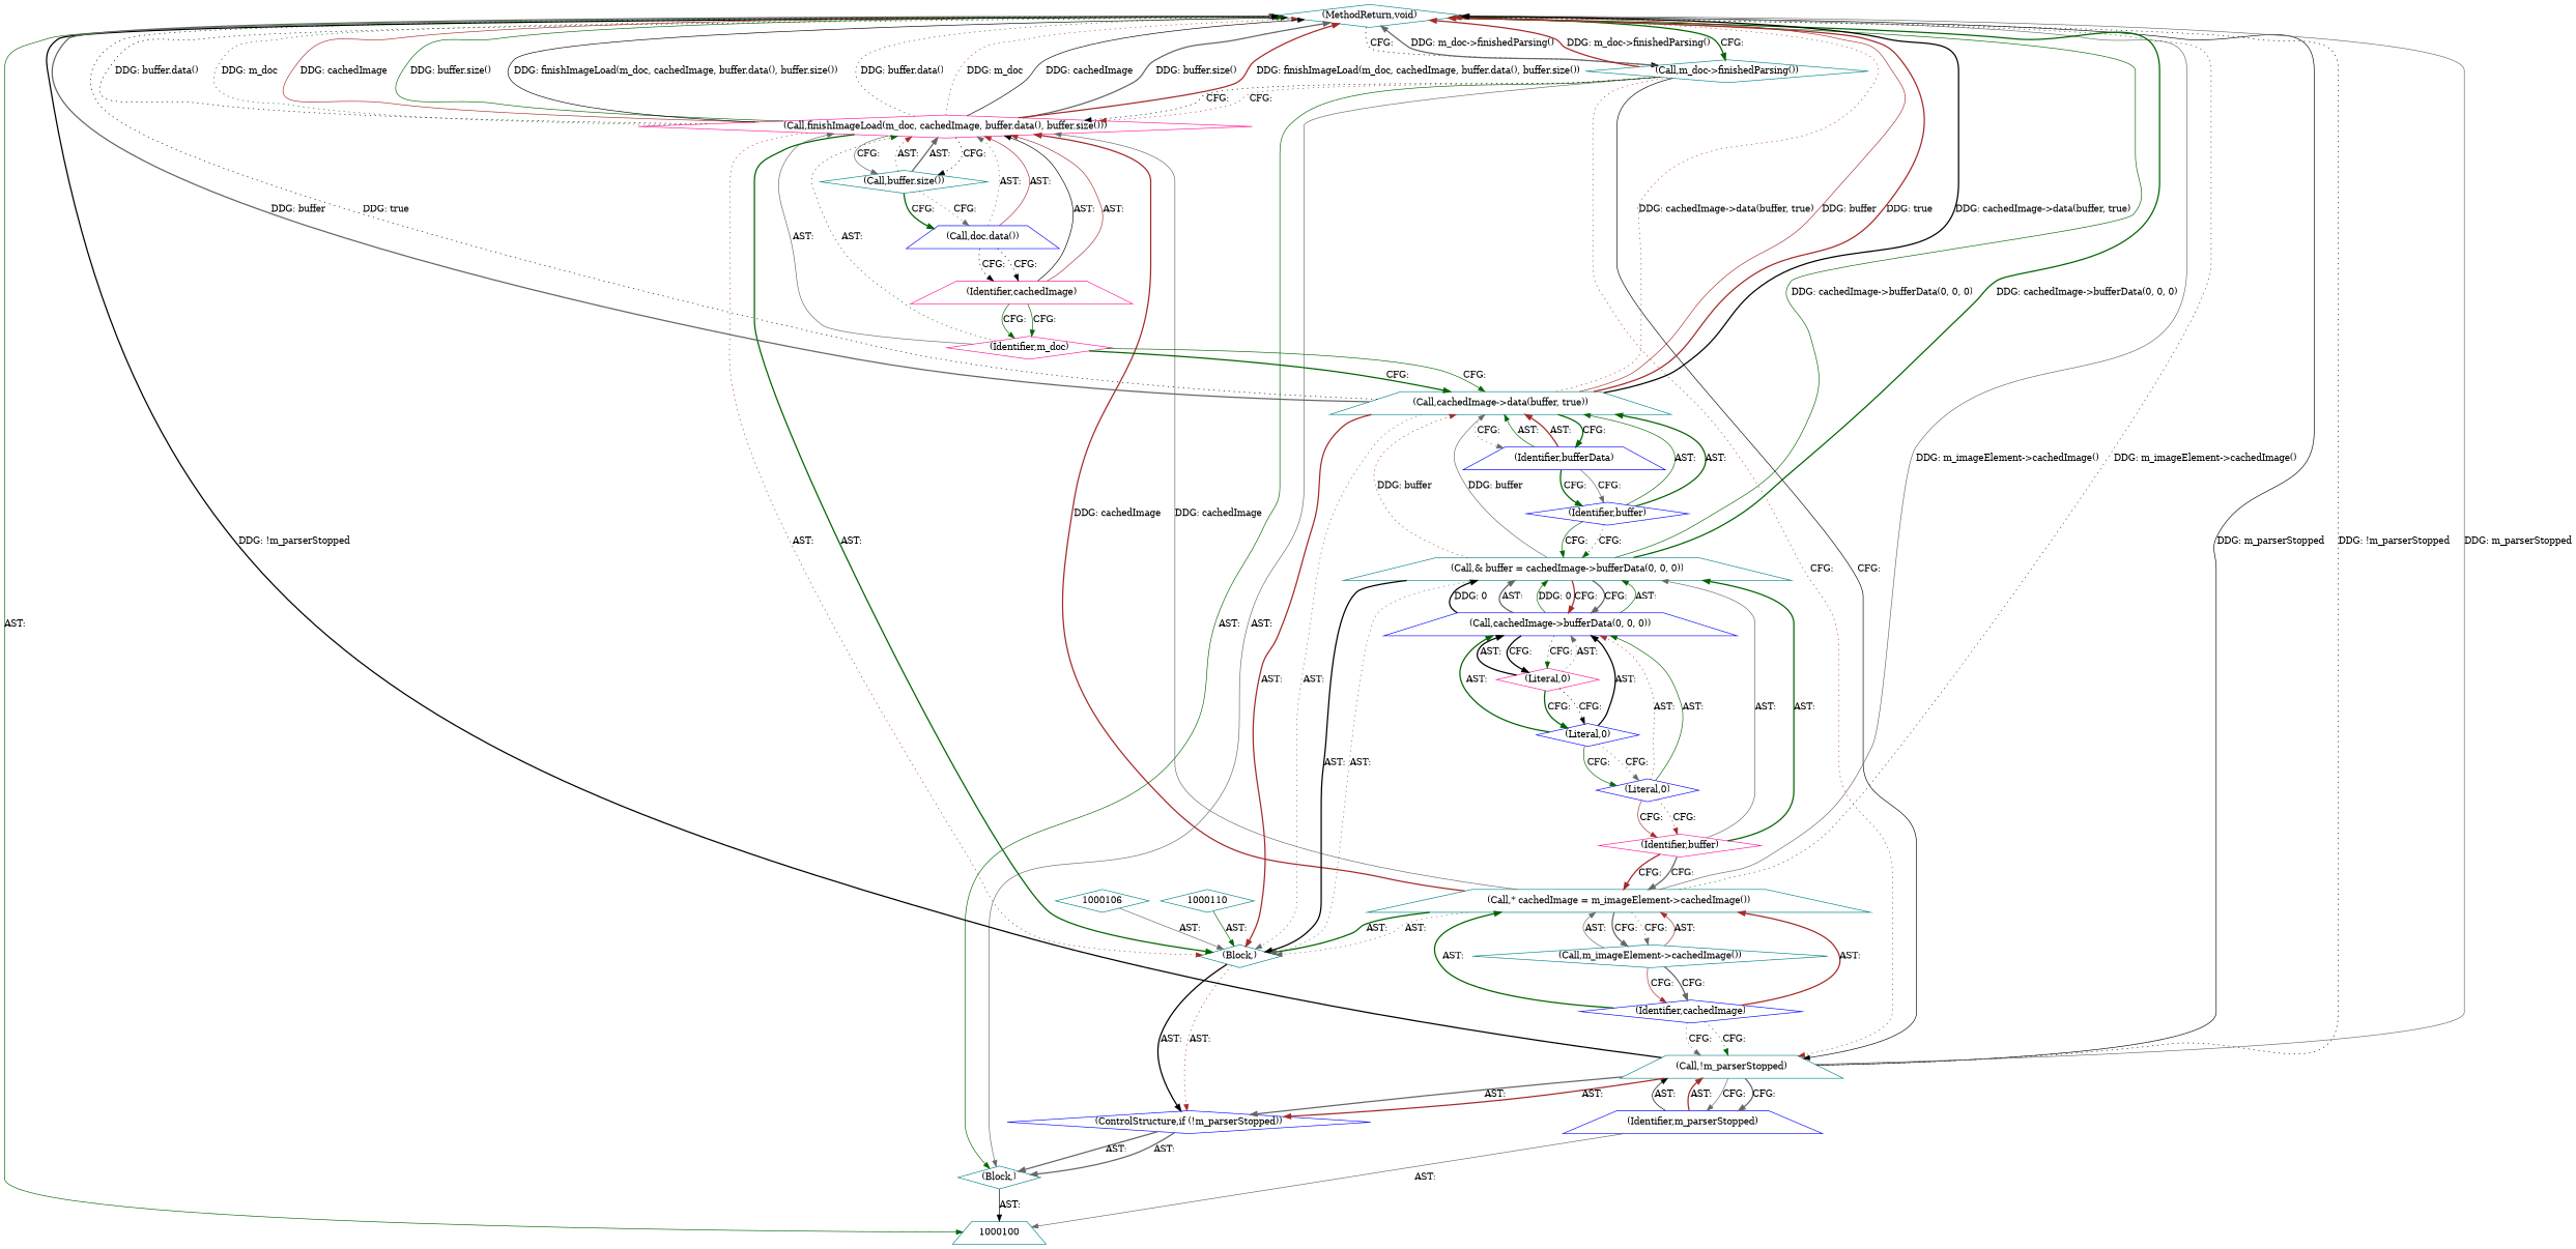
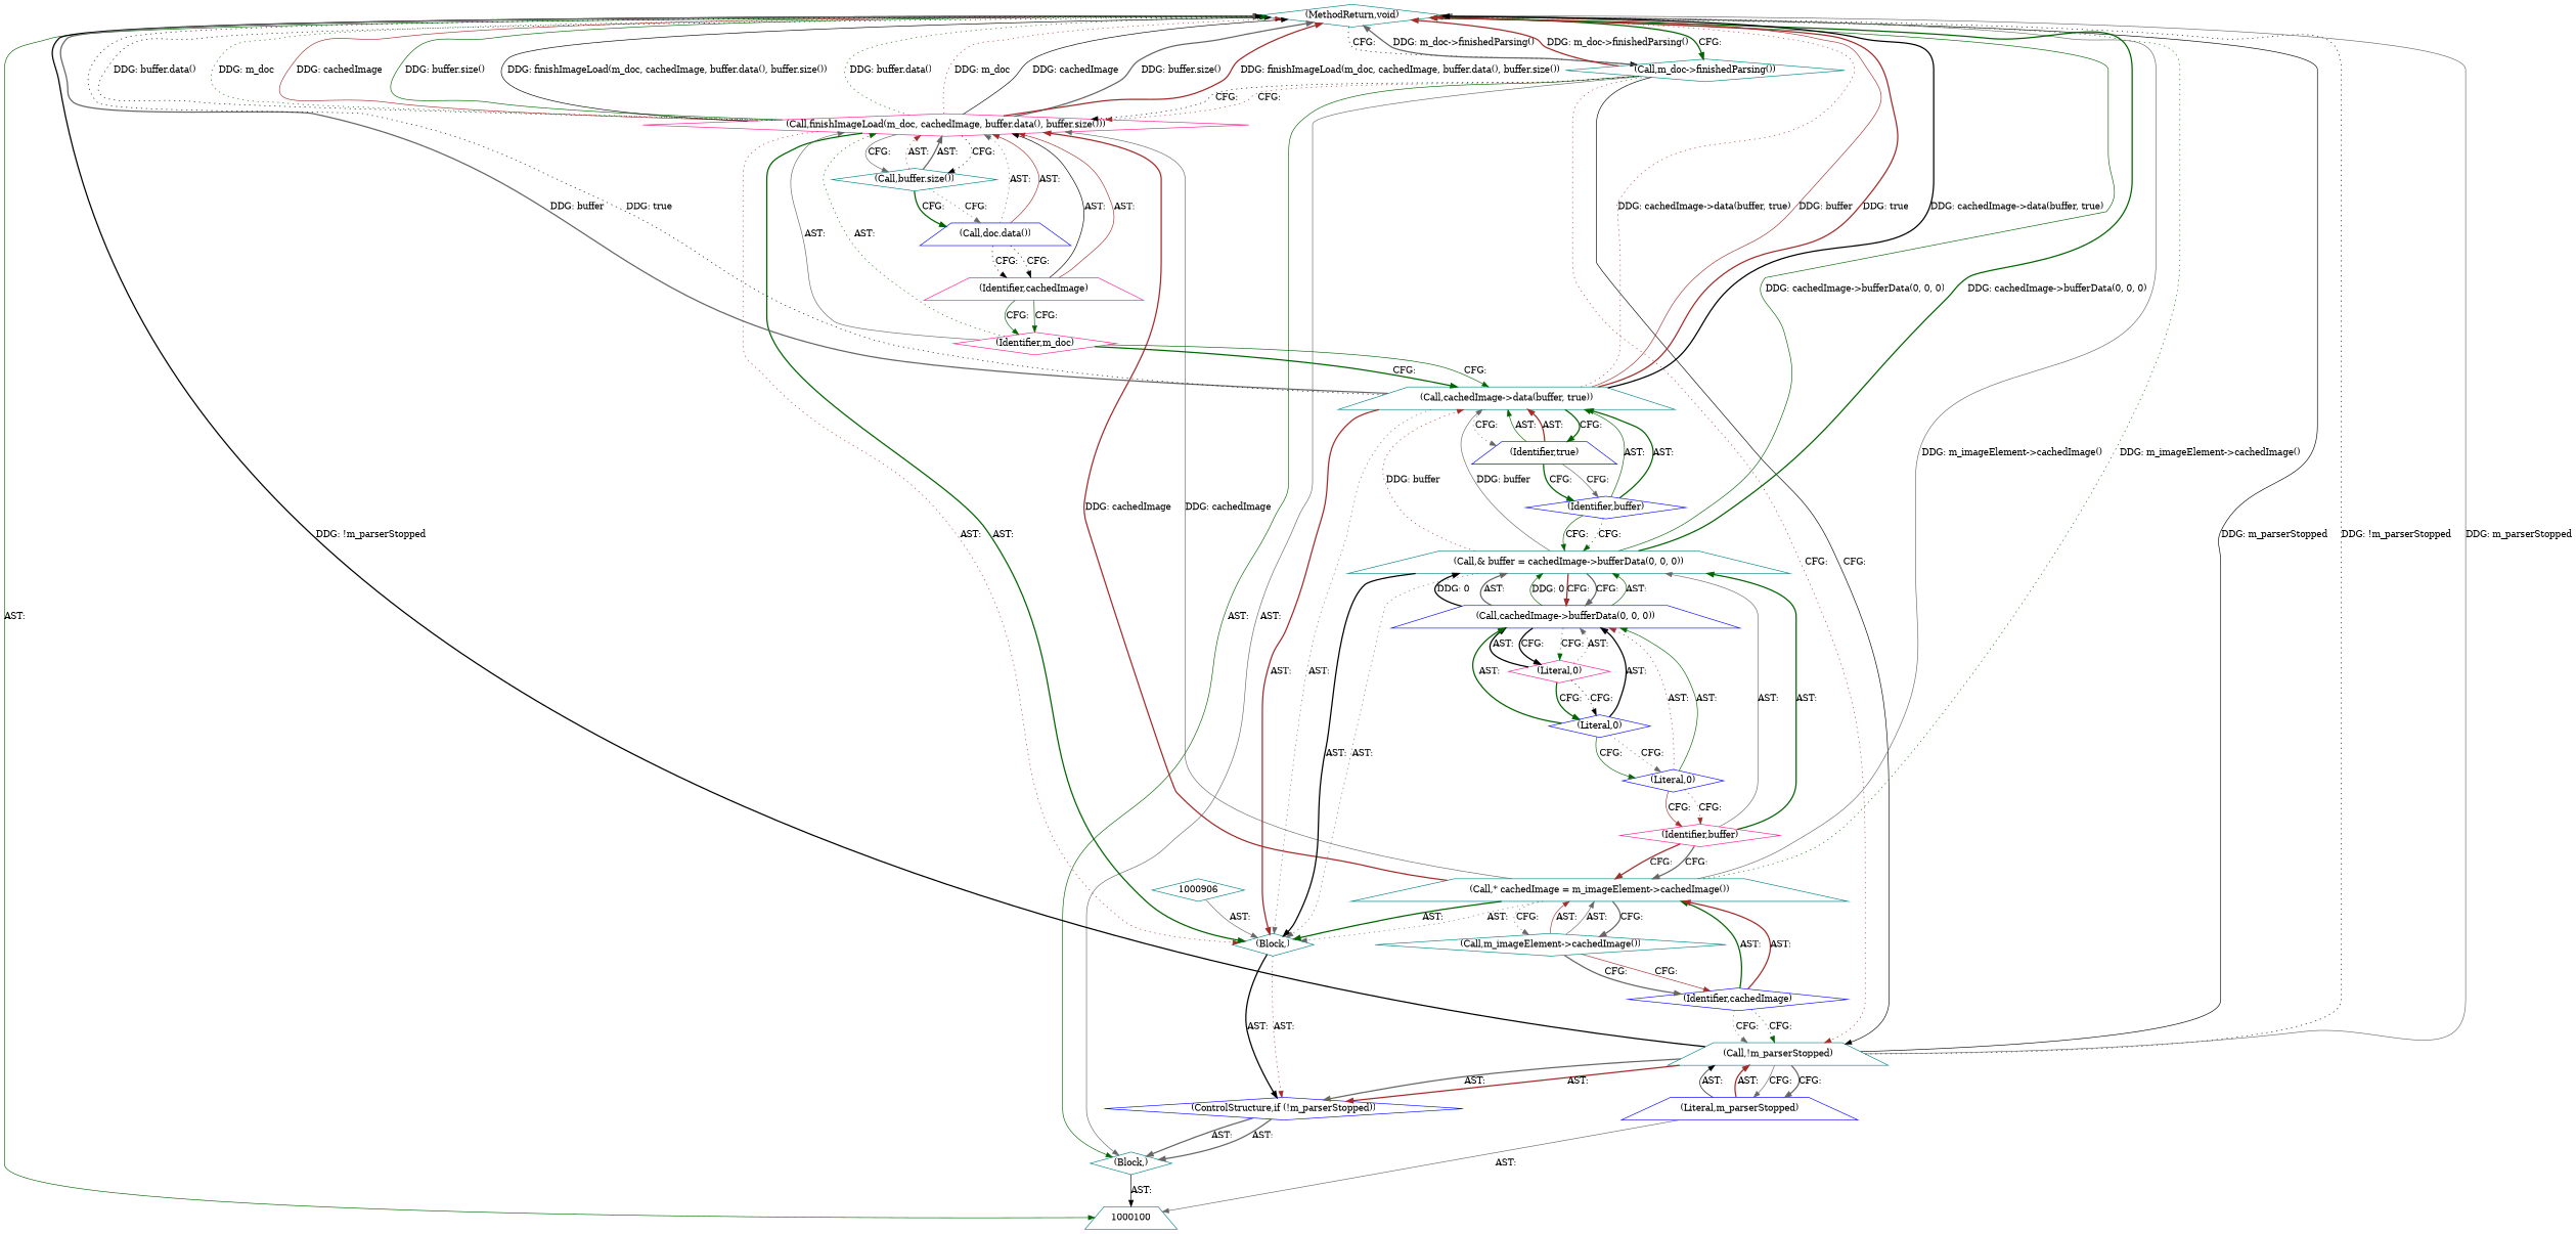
  digraph {
    node [color=teal shape=diamond]
    edge [color=gray40 style=bold]
    n1 [label="(MethodReturn,void)"]
    n2 [label="(Call,m_doc->finishedParsing())"]
    1000100 [shape=trapezium]
    n4 [label="(Block,)"]
    n5 [label="(Call,!m_parserStopped)" shape=trapezium]
    n6 [color=deeppink label="(Call,finishImageLoad(m_doc, cachedImage, buffer.data(), buffer.size()))"]
    n7 [color=blue label="(ControlStructure,if (!m_parserStopped))"]
-   n8 [color=blue label="(Identifier,m_parserStopped)" shape=trapezium]
+   n8 [color=blue label="(Literal,m_parserStopped)" shape=trapezium]
    n9 [label="(Block,)"]
    n10 [label="(Call,buffer.size())"]
    n11 [label="(Call,* cachedImage = m_imageElement->cachedImage())" shape=trapezium]
    n12 [label="(Call,m_imageElement->cachedImage())"]
    n13 [color=blue label="(Identifier,cachedImage)"]
    n14 [label="(Call,& buffer = cachedImage->bufferData(0, 0, 0))" shape=trapezium]
    n15 [color=blue label="(Call,cachedImage->bufferData(0, 0, 0))" shape=trapezium]
    n16 [label="(Call,cachedImage->data(buffer, true))" shape=trapezium]
    n17 [color=deeppink label="(Literal,0)"]
-   n18 [color=blue label="(Identifier,bufferData)" shape=trapezium]
+   n18 [color=blue label="(Identifier,true)" shape=trapezium]
    n19 [color=deeppink label="(Identifier,buffer)"]
    n20 [color=blue label="(Literal,0)"]
    n21 [color=blue label="(Literal,0)"]
    n22 [color=blue label="(Identifier,buffer)"]
    n23 [color=deeppink label="(Identifier,m_doc)"]
    n24 [color=deeppink label="(Identifier,cachedImage)" shape=trapezium]
    n25 [color=blue label="(Call,doc.data())" shape=trapezium]
-   1000106
-   1000110
+   1000106 [label=1000906]
    n1 -> n2 [color=darkgreen label="CFG: "]
    n1 -> n2 [color=black label="CFG: " style=dotted]
    n1 -> 1000100 [color=darkgreen label="AST: " style=solid]
    n2 -> n1 [label="DDG: m_doc->finishedParsing()"]
    n2 -> n1 [color=brown label="DDG: m_doc->finishedParsing()"]
    n2 -> n4 [label="AST: " style=solid]
    n2 -> n4 [color=darkgreen label="AST: " style=solid]
    n2 -> n5 [color=brown label="CFG: " style=dotted]
    n2 -> n5 [color=black label="CFG: " style=solid]
    n2 -> n6 [color=brown label="CFG: " style=dotted]
    n2 -> n6 [color=black label="CFG: " style=dotted]
    n4 -> 1000100 [color=black label="AST: " style=solid]
    n5 -> n1 [color=black label="DDG: m_parserStopped" style=solid]
    n5 -> n1 [color=black label="DDG: !m_parserStopped" style=dotted]
    n5 -> n1 [label="DDG: m_parserStopped" style=solid]
    n5 -> n1 [color=black label="DDG: !m_parserStopped"]
    n5 -> n7 [label="AST: "]
    n5 -> n7 [color=brown label="AST: "]
    n5 -> n8 [label="CFG: " style=solid]
    n5 -> n8 [label="CFG: "]
    n6 -> n1 [color=black label="DDG: buffer.data()" style=dotted]
    n6 -> n1 [color=darkgreen label="DDG: m_doc" style=dotted]
    n6 -> n1 [color=brown label="DDG: cachedImage" style=solid]
    n6 -> n1 [color=darkgreen label="DDG: buffer.size()" style=solid]
    n6 -> n1 [color=black label="DDG: finishImageLoad(m_doc, cachedImage, buffer.data(), buffer.size())" style=solid]
    n6 -> n1 [color=darkgreen label="DDG: buffer.data()" style=dotted]
    n6 -> n1 [color=brown label="DDG: m_doc" style=dotted]
    n6 -> n1 [color=black label="DDG: cachedImage" style=solid]
    n6 -> n1 [label="DDG: buffer.size()"]
    n6 -> n1 [color=brown label="DDG: finishImageLoad(m_doc, cachedImage, buffer.data(), buffer.size())"]
    n6 -> n9 [color=brown label="AST: " style=dotted]
    n6 -> n9 [color=darkgreen label="AST: "]
    n6 -> n10 [color=black label="CFG: " style=dotted]
    n6 -> n10 [label="CFG: " style=solid]
    n7 -> n4 [label="AST: "]
    n7 -> n4 [label="AST: "]
    n8 -> 1000100 [label="AST: " style=solid]
    n8 -> n5 [color=black label="AST: " style=solid]
    n8 -> n5 [color=brown label="AST: "]
    n9 -> n7 [color=brown label="AST: " style=dotted]
    n9 -> n7 [color=black label="AST: "]
    n10 -> n6 [color=brown label="AST: " style=dotted]
    n10 -> n6 [label="AST: "]
    n10 -> n25 [label="CFG: " style=dotted]
    n10 -> n25 [color=darkgreen label="CFG: "]
    n11 -> n1 [label="DDG: m_imageElement->cachedImage()" style=solid]
    n11 -> n1 [color=darkgreen label="DDG: m_imageElement->cachedImage()" style=dotted]
    n11 -> n6 [color=brown label="DDG: cachedImage"]
    n11 -> n6 [label="DDG: cachedImage" style=solid]
    n11 -> n9 [color=darkgreen label="AST: "]
    n11 -> n9 [label="AST: " style=dotted]
    n11 -> n12 [label="CFG: "]
    n11 -> n12 [label="CFG: " style=dotted]
    n12 -> n11 [color=brown label="AST: " style=solid]
    n12 -> n11 [label="AST: " style=solid]
    n12 -> n13 [color=brown label="CFG: " style=solid]
    n12 -> n13 [label="CFG: "]
    n13 -> n5 [color=darkgreen label="CFG: " style=dotted]
    n13 -> n5 [label="CFG: " style=dotted]
    n13 -> n11 [color=darkgreen label="AST: "]
    n13 -> n11 [color=brown label="AST: "]
    n14 -> n1 [color=darkgreen label="DDG: cachedImage->bufferData(0, 0, 0)" style=solid]
    n14 -> n1 [color=darkgreen label="DDG: cachedImage->bufferData(0, 0, 0)"]
    n14 -> n9 [color=black label="AST: "]
    n14 -> n9 [label="AST: " style=dotted]
    n14 -> n15 [color=brown label="CFG: "]
    n14 -> n15 [label="CFG: "]
    n14 -> n16 [color=brown label="DDG: buffer" style=dotted]
    n14 -> n16 [label="DDG: buffer" style=solid]
    n15 -> n14 [color=darkgreen label="AST: " style=solid]
    n15 -> n14 [color=black label="DDG: 0"]
    n15 -> n14 [label="AST: "]
    n15 -> n14 [color=darkgreen label="DDG: 0" style=solid]
    n15 -> n17 [color=black label="CFG: "]
    n15 -> n17 [color=darkgreen label="CFG: " style=dotted]
    n16 -> n1 [color=brown label="DDG: cachedImage->data(buffer, true)" style=dotted]
    n16 -> n1 [color=brown label="DDG: buffer" style=solid]
    n16 -> n1 [color=brown label="DDG: true"]
    n16 -> n1 [color=black label="DDG: cachedImage->data(buffer, true)"]
    n16 -> n1 [label="DDG: buffer"]
    n16 -> n1 [color=black label="DDG: true" style=dotted]
    n16 -> n9 [color=brown label="AST: "]
    n16 -> n9 [label="AST: " style=dotted]
    n16 -> n18 [color=darkgreen label="CFG: "]
    n16 -> n18 [label="CFG: " style=dotted]
    n17 -> n15 [label="AST: " style=dotted]
    n17 -> n15 [color=black label="AST: "]
    n17 -> n20 [color=darkgreen label="CFG: "]
    n17 -> n20 [color=black label="CFG: " style=dotted]
    n18 -> n16 [color=darkgreen label="AST: " style=solid]
    n18 -> n16 [color=brown label="AST: "]
    n18 -> n22 [label="CFG: " style=solid]
    n18 -> n22 [color=darkgreen label="CFG: "]
    n19 -> n11 [color=brown label="CFG: "]
    n19 -> n11 [label="CFG: "]
    n19 -> n14 [label="AST: " style=solid]
    n19 -> n14 [color=darkgreen label="AST: "]
    n20 -> n15 [color=darkgreen label="AST: "]
    n20 -> n15 [color=black label="AST: "]
    n20 -> n21 [label="CFG: " style=dotted]
    n20 -> n21 [color=darkgreen label="CFG: " style=solid]
    n21 -> n15 [color=brown label="AST: " style=dotted]
    n21 -> n15 [color=darkgreen label="AST: " style=solid]
    n21 -> n19 [color=brown label="CFG: " style=dotted]
    n21 -> n19 [color=brown label="CFG: " style=solid]
    n22 -> n14 [color=darkgreen label="CFG: " style=dotted]
    n22 -> n14 [color=darkgreen label="CFG: " style=solid]
    n22 -> n16 [color=darkgreen label="AST: " style=solid]
    n22 -> n16 [color=darkgreen label="AST: "]
    n23 -> n6 [label="AST: " style=solid]
    n23 -> n6 [color=darkgreen label="AST: " style=dotted]
    n23 -> n16 [color=darkgreen label="CFG: " style=solid]
    n23 -> n16 [color=darkgreen label="CFG: "]
    n24 -> n6 [color=black label="AST: " style=solid]
    n24 -> n6 [color=brown label="AST: " style=solid]
    n24 -> n23 [color=darkgreen label="CFG: " style=solid]
    n24 -> n23 [color=darkgreen label="CFG: " style=solid]
    n25 -> n6 [label="AST: " style=dotted]
    n25 -> n6 [color=brown label="AST: " style=solid]
    n25 -> n24 [color=black label="CFG: " style=dotted]
    n25 -> n24 [color=black label="CFG: " style=dotted]
    1000106 -> n9 [label="AST: " style=solid]
-   1000110 -> n9 [color=darkgreen label="AST: " style=solid]
  }
